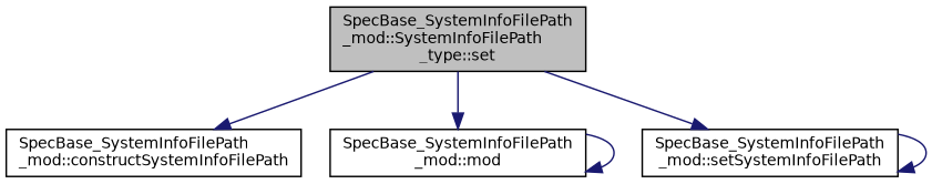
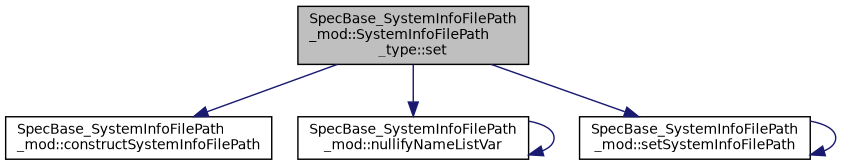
  digraph {
    rankdir=TB
    node [color=black fillcolor=white fontname=Helvetica fontsize=10 shape=record style=filled]
    edge [color=midnightblue fontname=Helvetica fontsize=10 labelfontname=Helvetica labelfontsize=10 style=solid]
    n1 [fillcolor=grey75 fontcolor=black height=0.2 label="SpecBase_SystemInfoFilePath\l_mod::SystemInfoFilePath\l_type::set" width=0.4]
    n2 [height=0.2 label="SpecBase_SystemInfoFilePath\l_mod::constructSystemInfoFilePath" width=0.4]
-   n3 [height=0.2 label="SpecBase_SystemInfoFilePath\l_mod::mod" width=0.4]
+   n3 [height=0.2 label="SpecBase_SystemInfoFilePath\l_mod::nullifyNameListVar" width=0.4]
    n4 [height=0.2 label="SpecBase_SystemInfoFilePath\l_mod::setSystemInfoFilePath" width=0.4]
    n1 -> n2
    n1 -> n3
    n1 -> n4
    n3 -> n3
    n4 -> n4
  }
